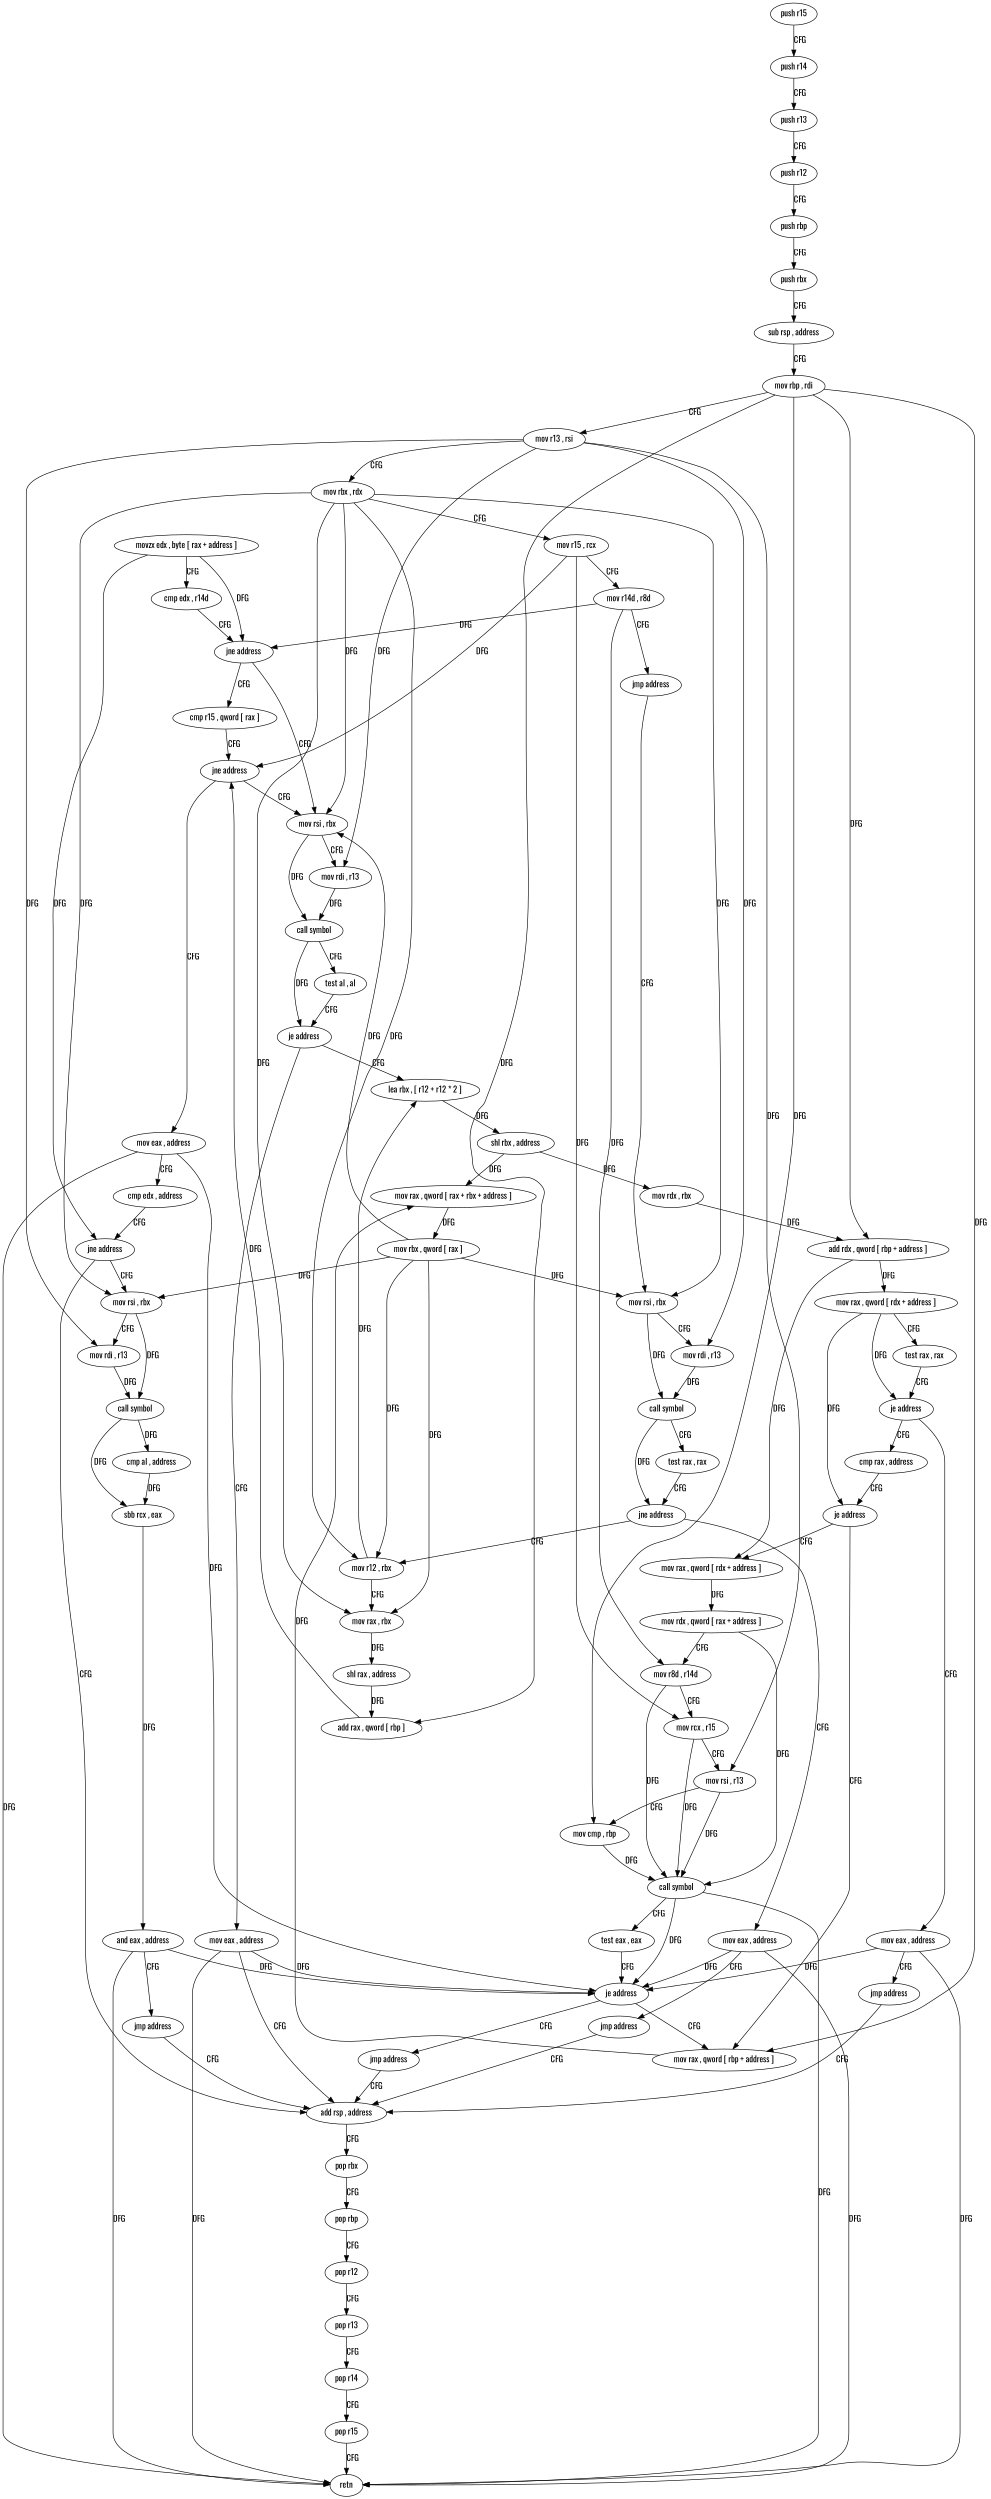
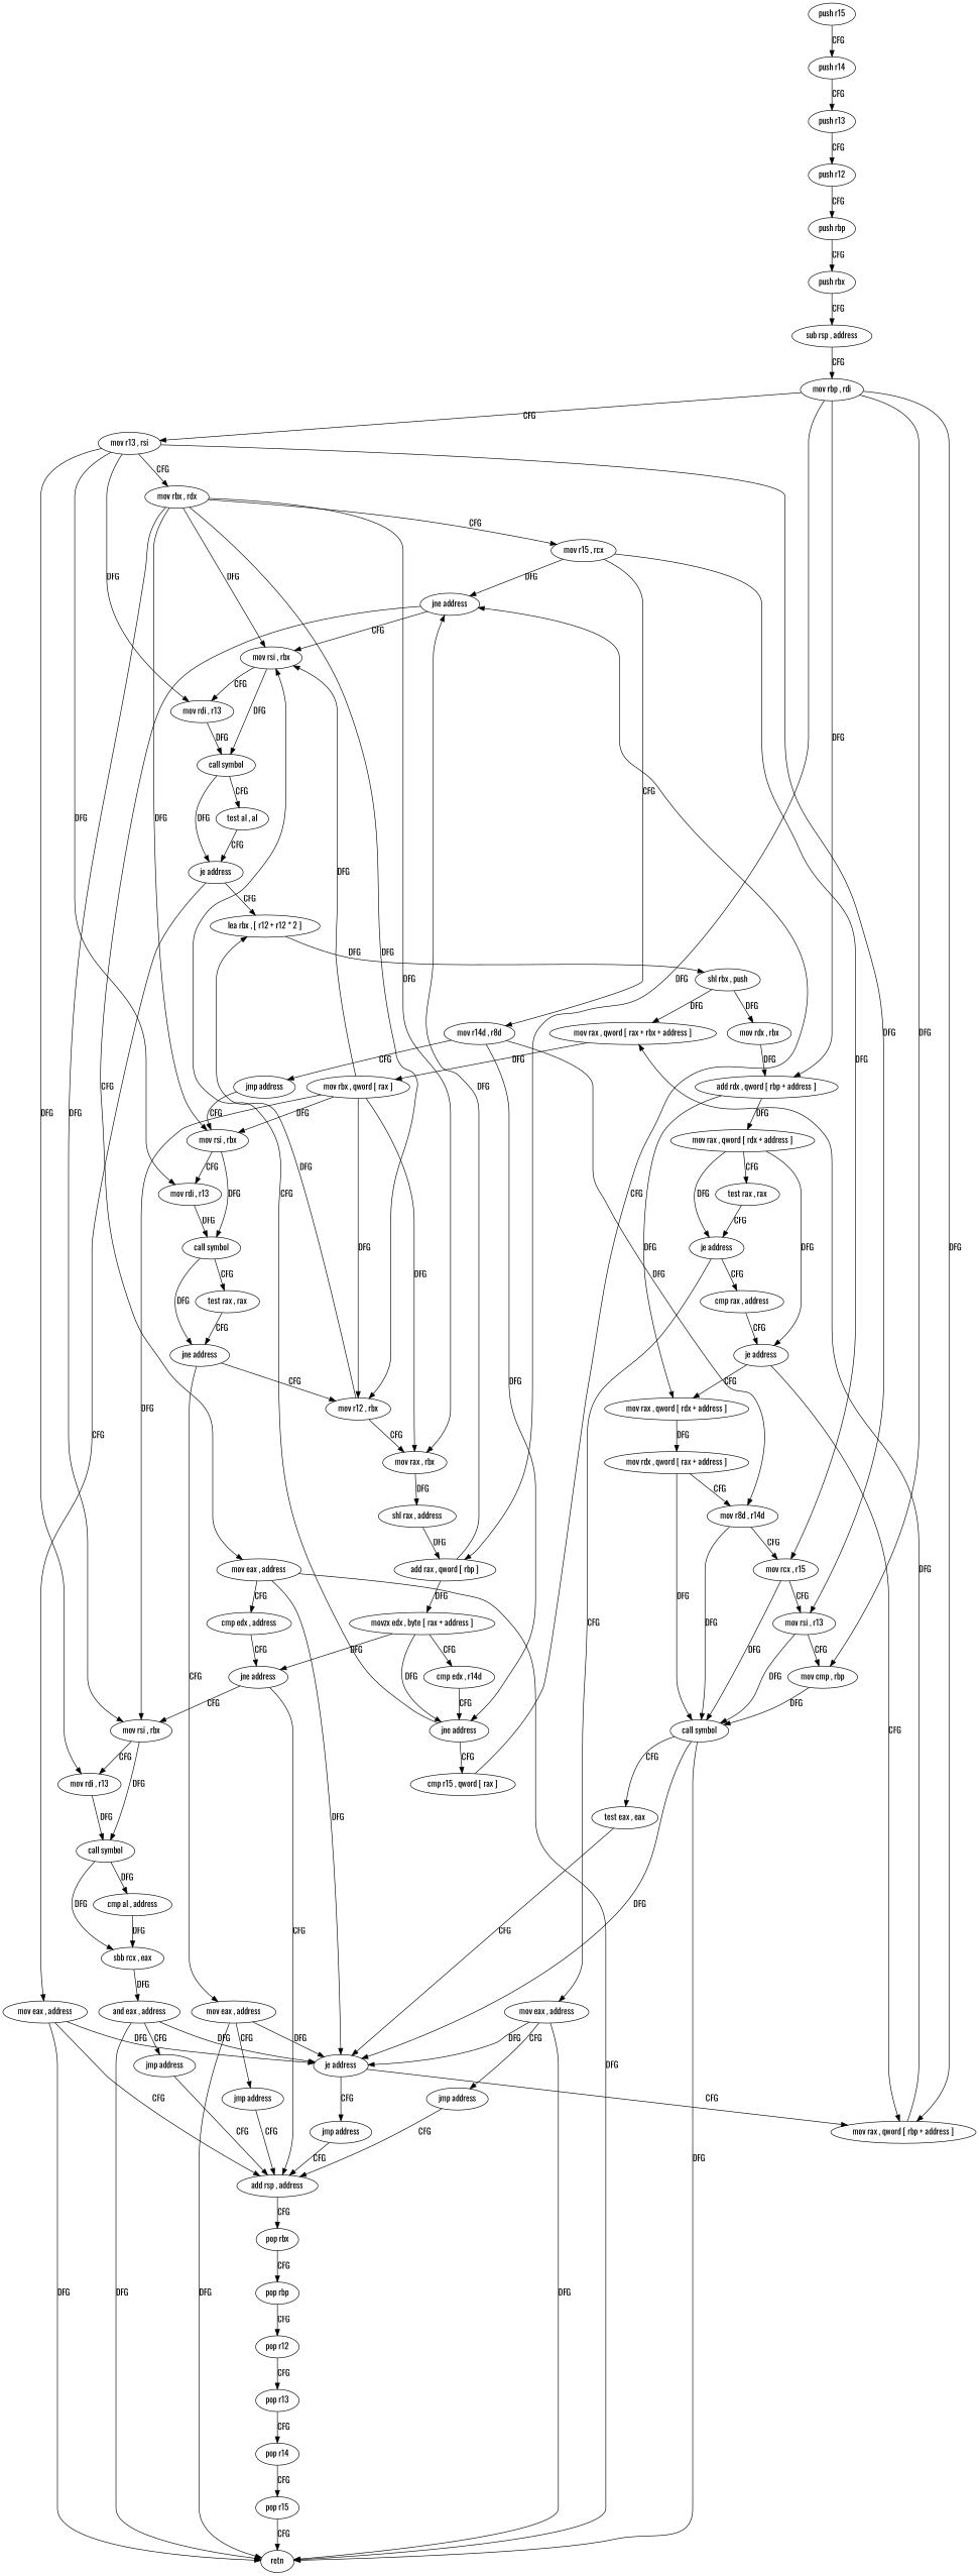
  digraph {
    fontname=Oswald
    node [fontname=Oswald]
    edge [fontname=Oswald]
    n1 [label="push r15"]
    n2 [label="push r14"]
    n3 [label="push r13"]
    n4 [label="push r12"]
    n5 [label="push rbp"]
    n6 [label="push rbx"]
    n7 [label="sub rsp , address"]
    n8 [label="mov rbp , rdi"]
    n9 [label="mov r13 , rsi"]
    n10 [label="add rax , qword [ rbp ]"]
    n11 [label="add rdx , qword [ rbp + address ]"]
    n12 [label="mov rax , qword [ rbp + address ]"]
    n13 [label="mov cmp , rbp"]
    n14 [label="mov rbx , rdx"]
    n15 [label="mov rdi , r13"]
    n16 [label="mov rdi , r13"]
    n17 [label="mov rdi , r13"]
    n18 [label="mov rsi , r13"]
    n19 [label="jne address"]
    n20 [label="movzx edx , byte [ rax + address ]"]
    n21 [label="mov rax , qword [ rdx + address ]"]
    n22 [label="mov rax , qword [ rdx + address ]"]
    n23 [label="mov rax , qword [ rax + rbx + address ]"]
    n24 [label="call symbol"]
    n25 [label="mov r15 , rcx"]
    n26 [label="mov rsi , rbx"]
    n27 [label="mov r12 , rbx"]
    n28 [label="mov rax , rbx"]
    n29 [label="mov rsi , rbx"]
    n30 [label="mov rsi , rbx"]
    n31 [label="call symbol"]
    n32 [label="call symbol"]
    n33 [label="call symbol"]
    n34 [label="mov r14d , r8d"]
    n35 [label="mov rcx , r15"]
    n36 [label="lea rbx , [ r12 + r12 * 2 ]"]
    n37 [label="shl rax , address"]
    n38 [label="jmp address"]
    n39 [label="jne address"]
    n40 [label="mov r8d , r14d"]
    n41 [label="mov eax , address"]
    n42 [label="cmp r15 , qword [ rax ]"]
    n43 [label="test rax , rax"]
    n44 [label="jne address"]
    n45 [label="mov eax , address"]
    n46 [label="jmp address"]
    n47 [label=retn]
    n48 [label="je address"]
    n49 [label="add rsp , address"]
    n50 [label="jmp address"]
-   n51 [label="shl rbx , address"]
+   n51 [label="shl rbx , push"]
    n52 [label="pop rbx"]
    n53 [label="pop rbp"]
    n54 [label="cmp edx , r14d"]
    n55 [label="jne address"]
    n56 [label="test al , al"]
    n57 [label="je address"]
    n58 [label="pop r12"]
    n59 [label="pop r13"]
    n60 [label="pop r14"]
    n61 [label="pop r15"]
    n62 [label="mov eax , address"]
    n63 [label="mov rdx , rbx"]
    n64 [label="cmp edx , address"]
    n65 [label="mov rbx , qword [ rax ]"]
    n66 [label="test rax , rax"]
    n67 [label="je address"]
    n68 [label="je address"]
    n69 [label="mov rdx , qword [ rax + address ]"]
    n70 [label="mov eax , address"]
    n71 [label="cmp rax , address"]
    n72 [label="jmp address"]
    n73 [label="cmp al , address"]
    n74 [label="sbb rcx , eax"]
    n75 [label="and eax , address"]
    n76 [label="jmp address"]
    n77 [label="test eax , eax"]
    n1 -> n2 [label=CFG]
    n2 -> n3 [label=CFG]
    n3 -> n4 [label=CFG]
    n4 -> n5 [label=CFG]
    n5 -> n6 [label=CFG]
    n6 -> n7 [label=CFG]
    n7 -> n8 [label=CFG]
    n8 -> n9 [label=CFG]
    n8 -> n10 [label=DFG]
    n8 -> n11 [label=DFG]
    n8 -> n12 [label=DFG]
    n8 -> n13 [label=DFG]
    n9 -> n14 [label=CFG]
    n9 -> n15 [label=DFG]
    n9 -> n16 [label=DFG]
    n9 -> n17 [label=DFG]
    n9 -> n18 [label=DFG]
    n10 -> n19 [label=DFG]
+   n10 -> n20 [label=DFG]
    n11 -> n21 [label=DFG]
    n11 -> n22 [label=DFG]
    n12 -> n23 [label=DFG]
    n13 -> n24 [label=DFG]
    n14 -> n25 [label=CFG]
    n14 -> n26 [label=DFG]
    n14 -> n27 [label=DFG]
    n14 -> n28 [label=DFG]
    n14 -> n29 [label=DFG]
    n14 -> n30 [label=DFG]
    n15 -> n31 [label=DFG]
    n16 -> n32 [label=DFG]
    n17 -> n33 [label=DFG]
    n18 -> n13 [label=CFG]
    n18 -> n24 [label=DFG]
    n19 -> n29 [label=CFG]
    n19 -> n41 [label=CFG]
    n20 -> n39 [label=DFG]
    n20 -> n54 [label=CFG]
    n20 -> n55 [label=DFG]
    n21 -> n66 [label=CFG]
    n21 -> n67 [label=DFG]
    n21 -> n68 [label=DFG]
    n22 -> n69 [label=DFG]
    n23 -> n65 [label=DFG]
    n24 -> n47 [label=DFG]
    n24 -> n48 [label=DFG]
    n24 -> n77 [label=CFG]
    n25 -> n19 [label=DFG]
    n25 -> n34 [label=CFG]
    n25 -> n35 [label=DFG]
    n26 -> n15 [label=CFG]
    n26 -> n31 [label=DFG]
    n27 -> n28 [label=CFG]
    n27 -> n36 [label=DFG]
    n28 -> n37 [label=DFG]
    n29 -> n16 [label=CFG]
    n29 -> n32 [label=DFG]
    n30 -> n17 [label=CFG]
    n30 -> n33 [label=DFG]
    n31 -> n43 [label=CFG]
    n31 -> n44 [label=DFG]
    n32 -> n56 [label=CFG]
    n32 -> n57 [label=DFG]
    n33 -> n73 [label=DFG]
    n33 -> n74 [label=DFG]
    n34 -> n38 [label=CFG]
    n34 -> n39 [label=DFG]
    n34 -> n40 [label=DFG]
    n35 -> n18 [label=CFG]
    n35 -> n24 [label=DFG]
    n36 -> n51 [label=DFG]
    n37 -> n10 [label=DFG]
    n38 -> n26 [label=CFG]
    n39 -> n29 [label=CFG]
    n39 -> n42 [label=CFG]
    n40 -> n24 [label=DFG]
    n40 -> n35 [label=CFG]
    n41 -> n47 [label=DFG]
    n41 -> n48 [label=DFG]
    n41 -> n64 [label=CFG]
    n42 -> n19 [label=CFG]
    n43 -> n44 [label=CFG]
    n44 -> n27 [label=CFG]
    n44 -> n45 [label=CFG]
    n45 -> n46 [label=CFG]
    n45 -> n47 [label=DFG]
    n45 -> n48 [label=DFG]
    n46 -> n49 [label=CFG]
    n48 -> n12 [label=CFG]
    n48 -> n50 [label=CFG]
    n49 -> n52 [label=CFG]
    n50 -> n49 [label=CFG]
    n51 -> n23 [label=DFG]
    n51 -> n63 [label=DFG]
    n52 -> n53 [label=CFG]
    n53 -> n58 [label=CFG]
    n54 -> n39 [label=CFG]
    n55 -> n30 [label=CFG]
    n55 -> n49 [label=CFG]
    n56 -> n57 [label=CFG]
    n57 -> n36 [label=CFG]
    n57 -> n62 [label=CFG]
    n58 -> n59 [label=CFG]
    n59 -> n60 [label=CFG]
    n60 -> n61 [label=CFG]
    n61 -> n47 [label=CFG]
    n62 -> n47 [label=DFG]
    n62 -> n48 [label=DFG]
    n62 -> n49 [label=CFG]
    n63 -> n11 [label=DFG]
    n64 -> n55 [label=CFG]
    n65 -> n26 [label=DFG]
    n65 -> n27 [label=DFG]
    n65 -> n28 [label=DFG]
    n65 -> n29 [label=DFG]
    n65 -> n30 [label=DFG]
    n66 -> n67 [label=CFG]
    n67 -> n70 [label=CFG]
    n67 -> n71 [label=CFG]
    n68 -> n12 [label=CFG]
    n68 -> n22 [label=CFG]
    n69 -> n24 [label=DFG]
    n69 -> n40 [label=CFG]
    n70 -> n47 [label=DFG]
    n70 -> n48 [label=DFG]
    n70 -> n72 [label=CFG]
    n71 -> n68 [label=CFG]
    n72 -> n49 [label=CFG]
    n73 -> n74 [label=DFG]
    n74 -> n75 [label=DFG]
    n75 -> n47 [label=DFG]
    n75 -> n48 [label=DFG]
    n75 -> n76 [label=CFG]
    n76 -> n49 [label=CFG]
    n77 -> n48 [label=CFG]
  }
